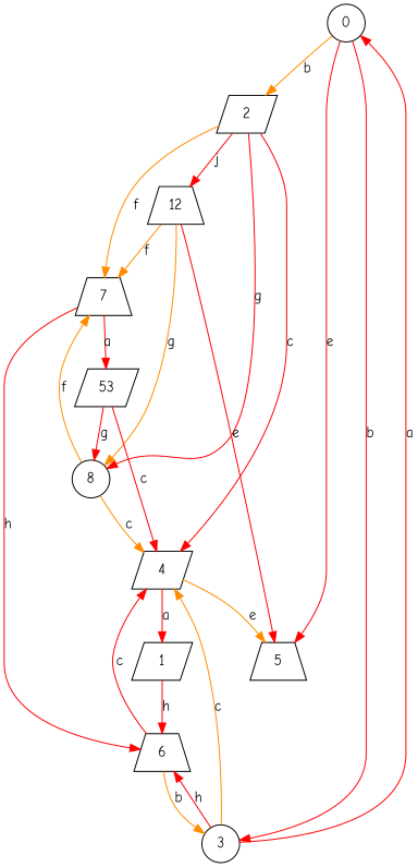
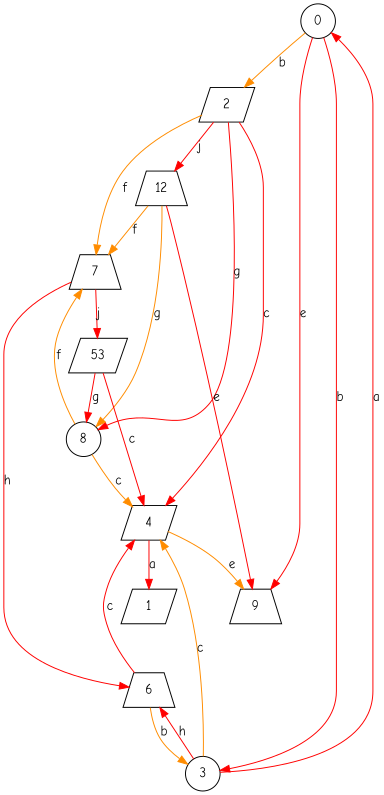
  strict digraph {
    fontname="Comic Neue"
    node [fontname="Comic Neue" shape=parallelogram]
    edge [color=red fontname="Comic Neue"]
    0 [shape=circle]
    2
    3 [shape=circle]
-   5 [shape=trapezium]
+   5 [shape=trapezium label=9]
    4
    7 [shape=trapezium]
    8 [shape=circle]
    12 [shape=trapezium]
    n9 [label=6 shape=trapezium]
    1
    n11 [label=53]
    0 -> 2 [color=darkorange label=b]
    0 -> 3 [label=b]
    0 -> 5 [label=e]
    2 -> 4 [label=c]
    2 -> 7 [color=darkorange label=f]
    2 -> 8 [label=g]
    2 -> 12 [label=j]
    3 -> 0 [label=a]
    3 -> 4 [color=darkorange label=c]
    3 -> n9 [label=h]
    4 -> 5 [color=darkorange label=e]
    4 -> 1 [label=a]
    7 -> n9 [label=h]
-   7 -> n11 [label=a]
+   7 -> n11 [label=j]
    8 -> 4 [color=darkorange label=c]
    8 -> 7 [color=darkorange label=f]
    12 -> 5 [label=e]
    12 -> 7 [color=darkorange label=f]
    12 -> 8 [color=darkorange label=g]
    n9 -> 3 [color=darkorange label=b]
    n9 -> 4 [label=c]
-   1 -> n9 [label=h]
    n11 -> 4 [label=c]
    n11 -> 8 [label=g]
  }
